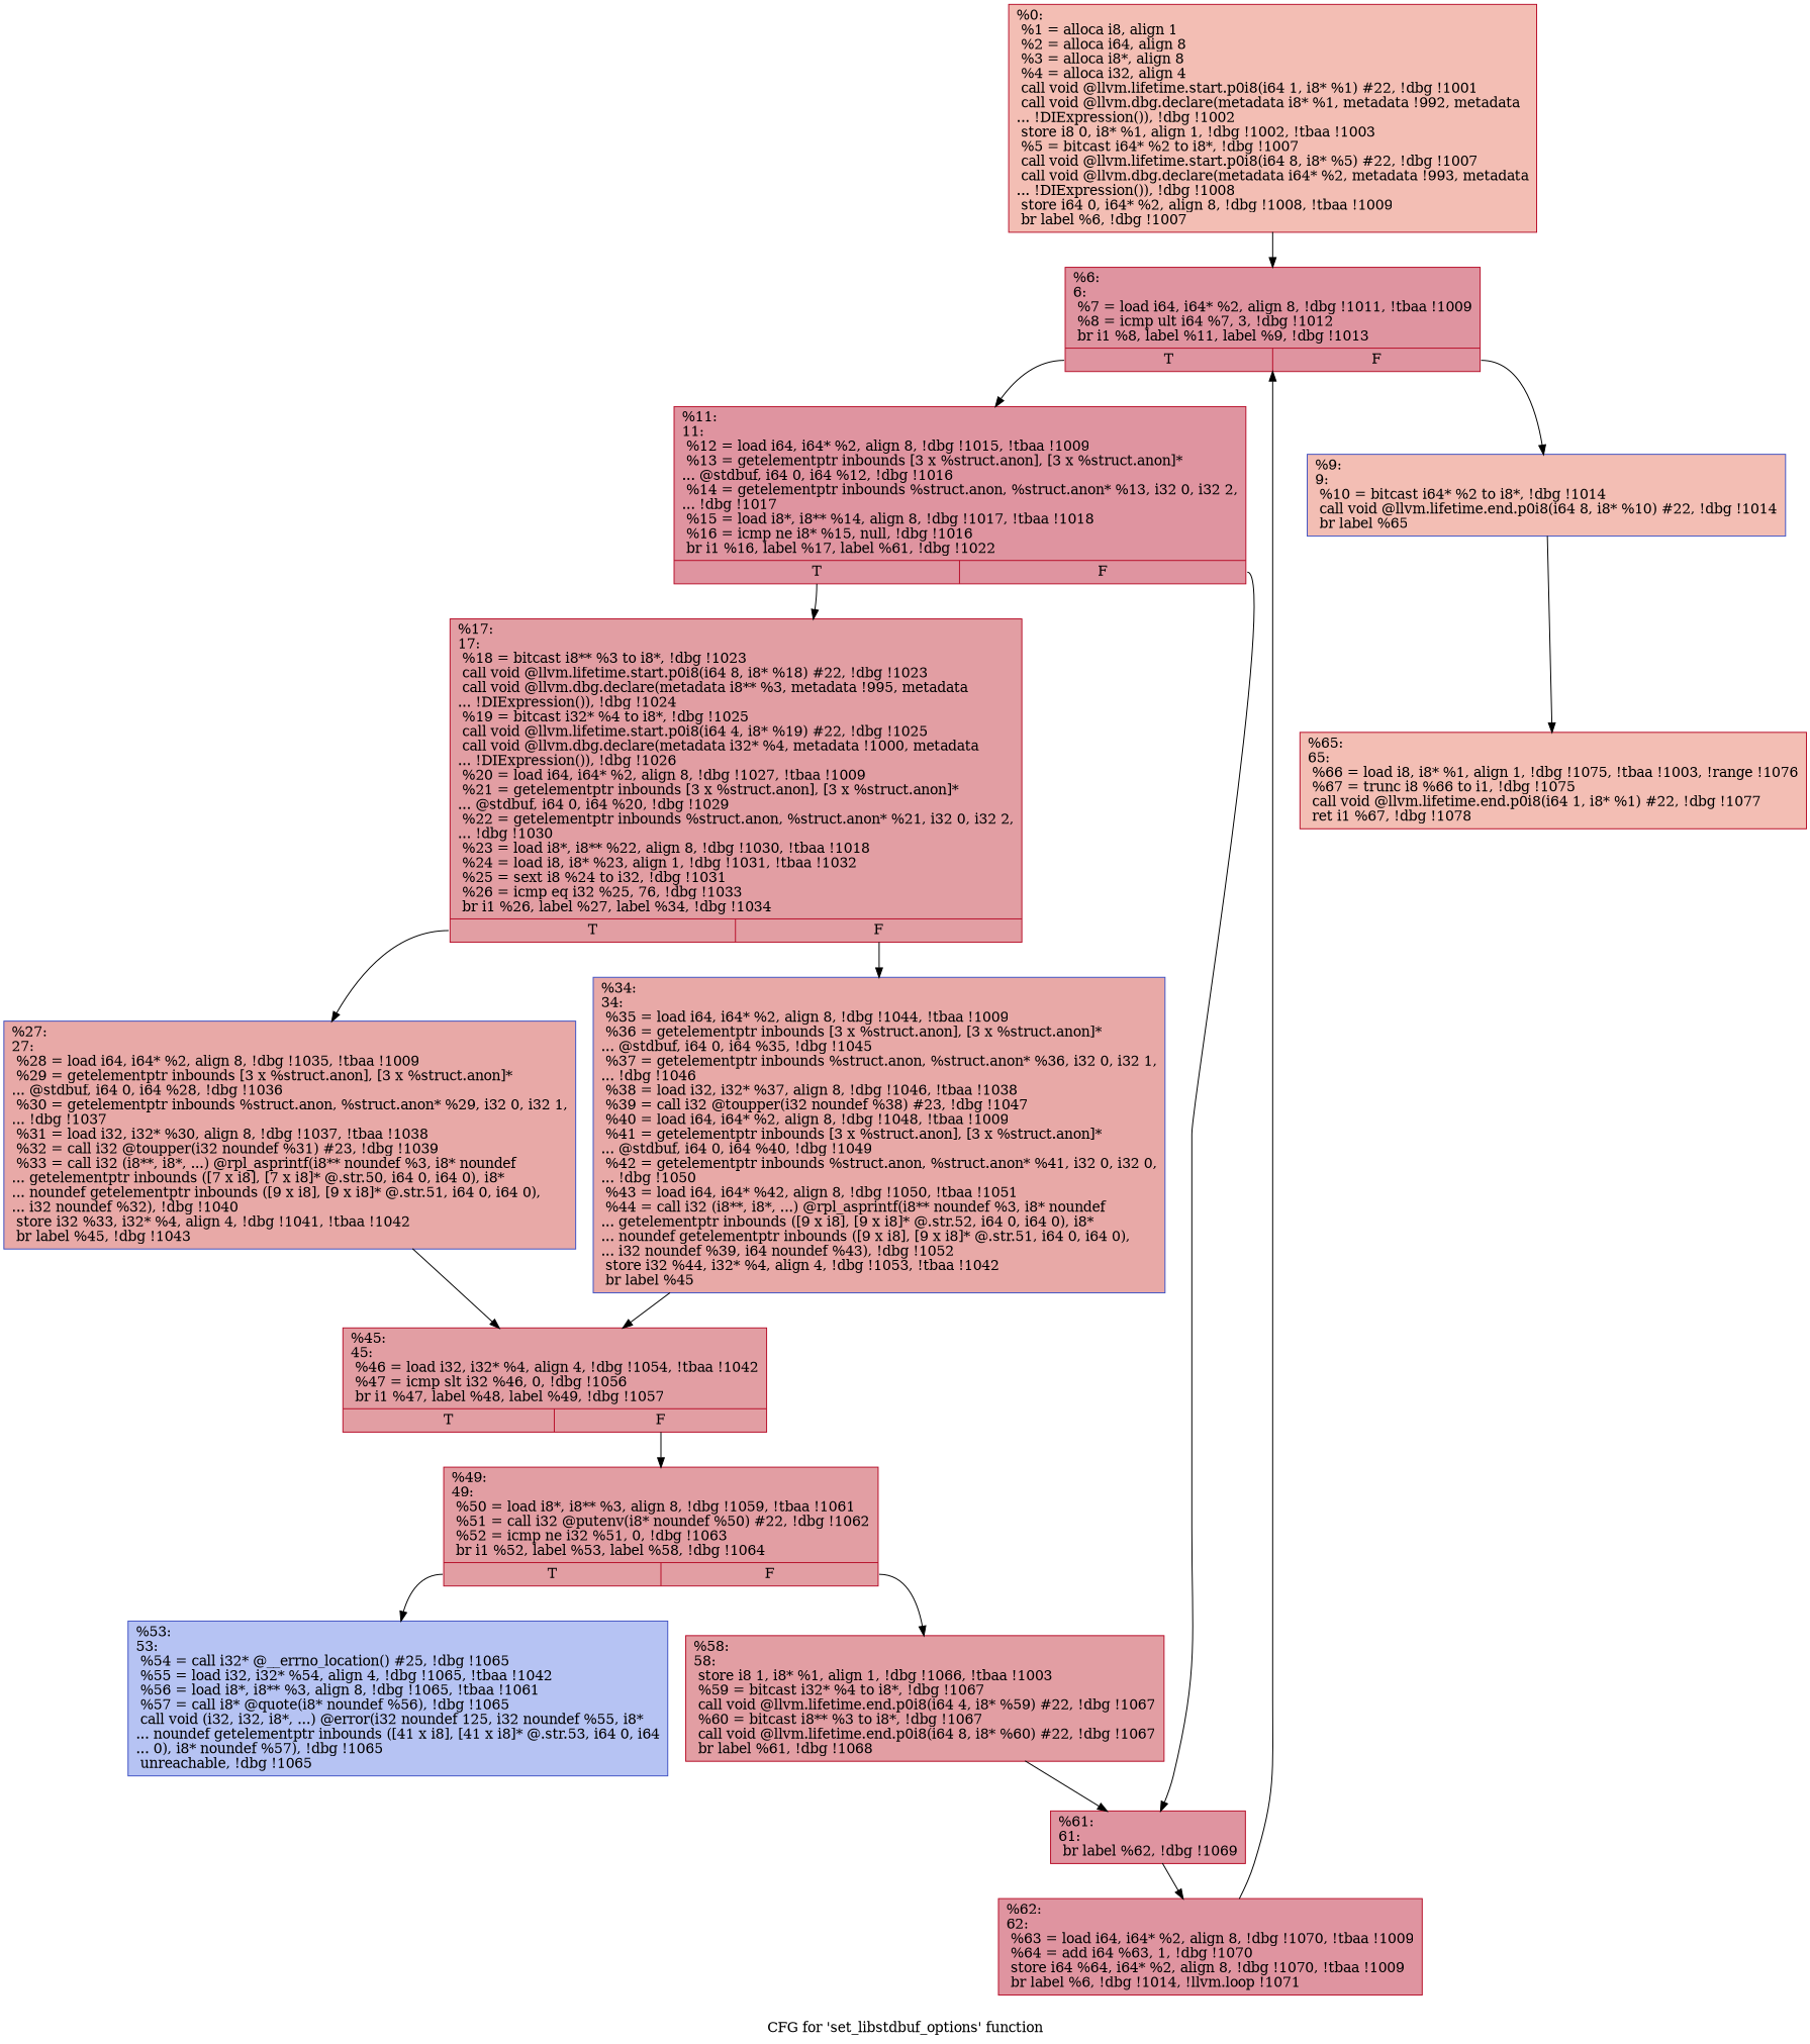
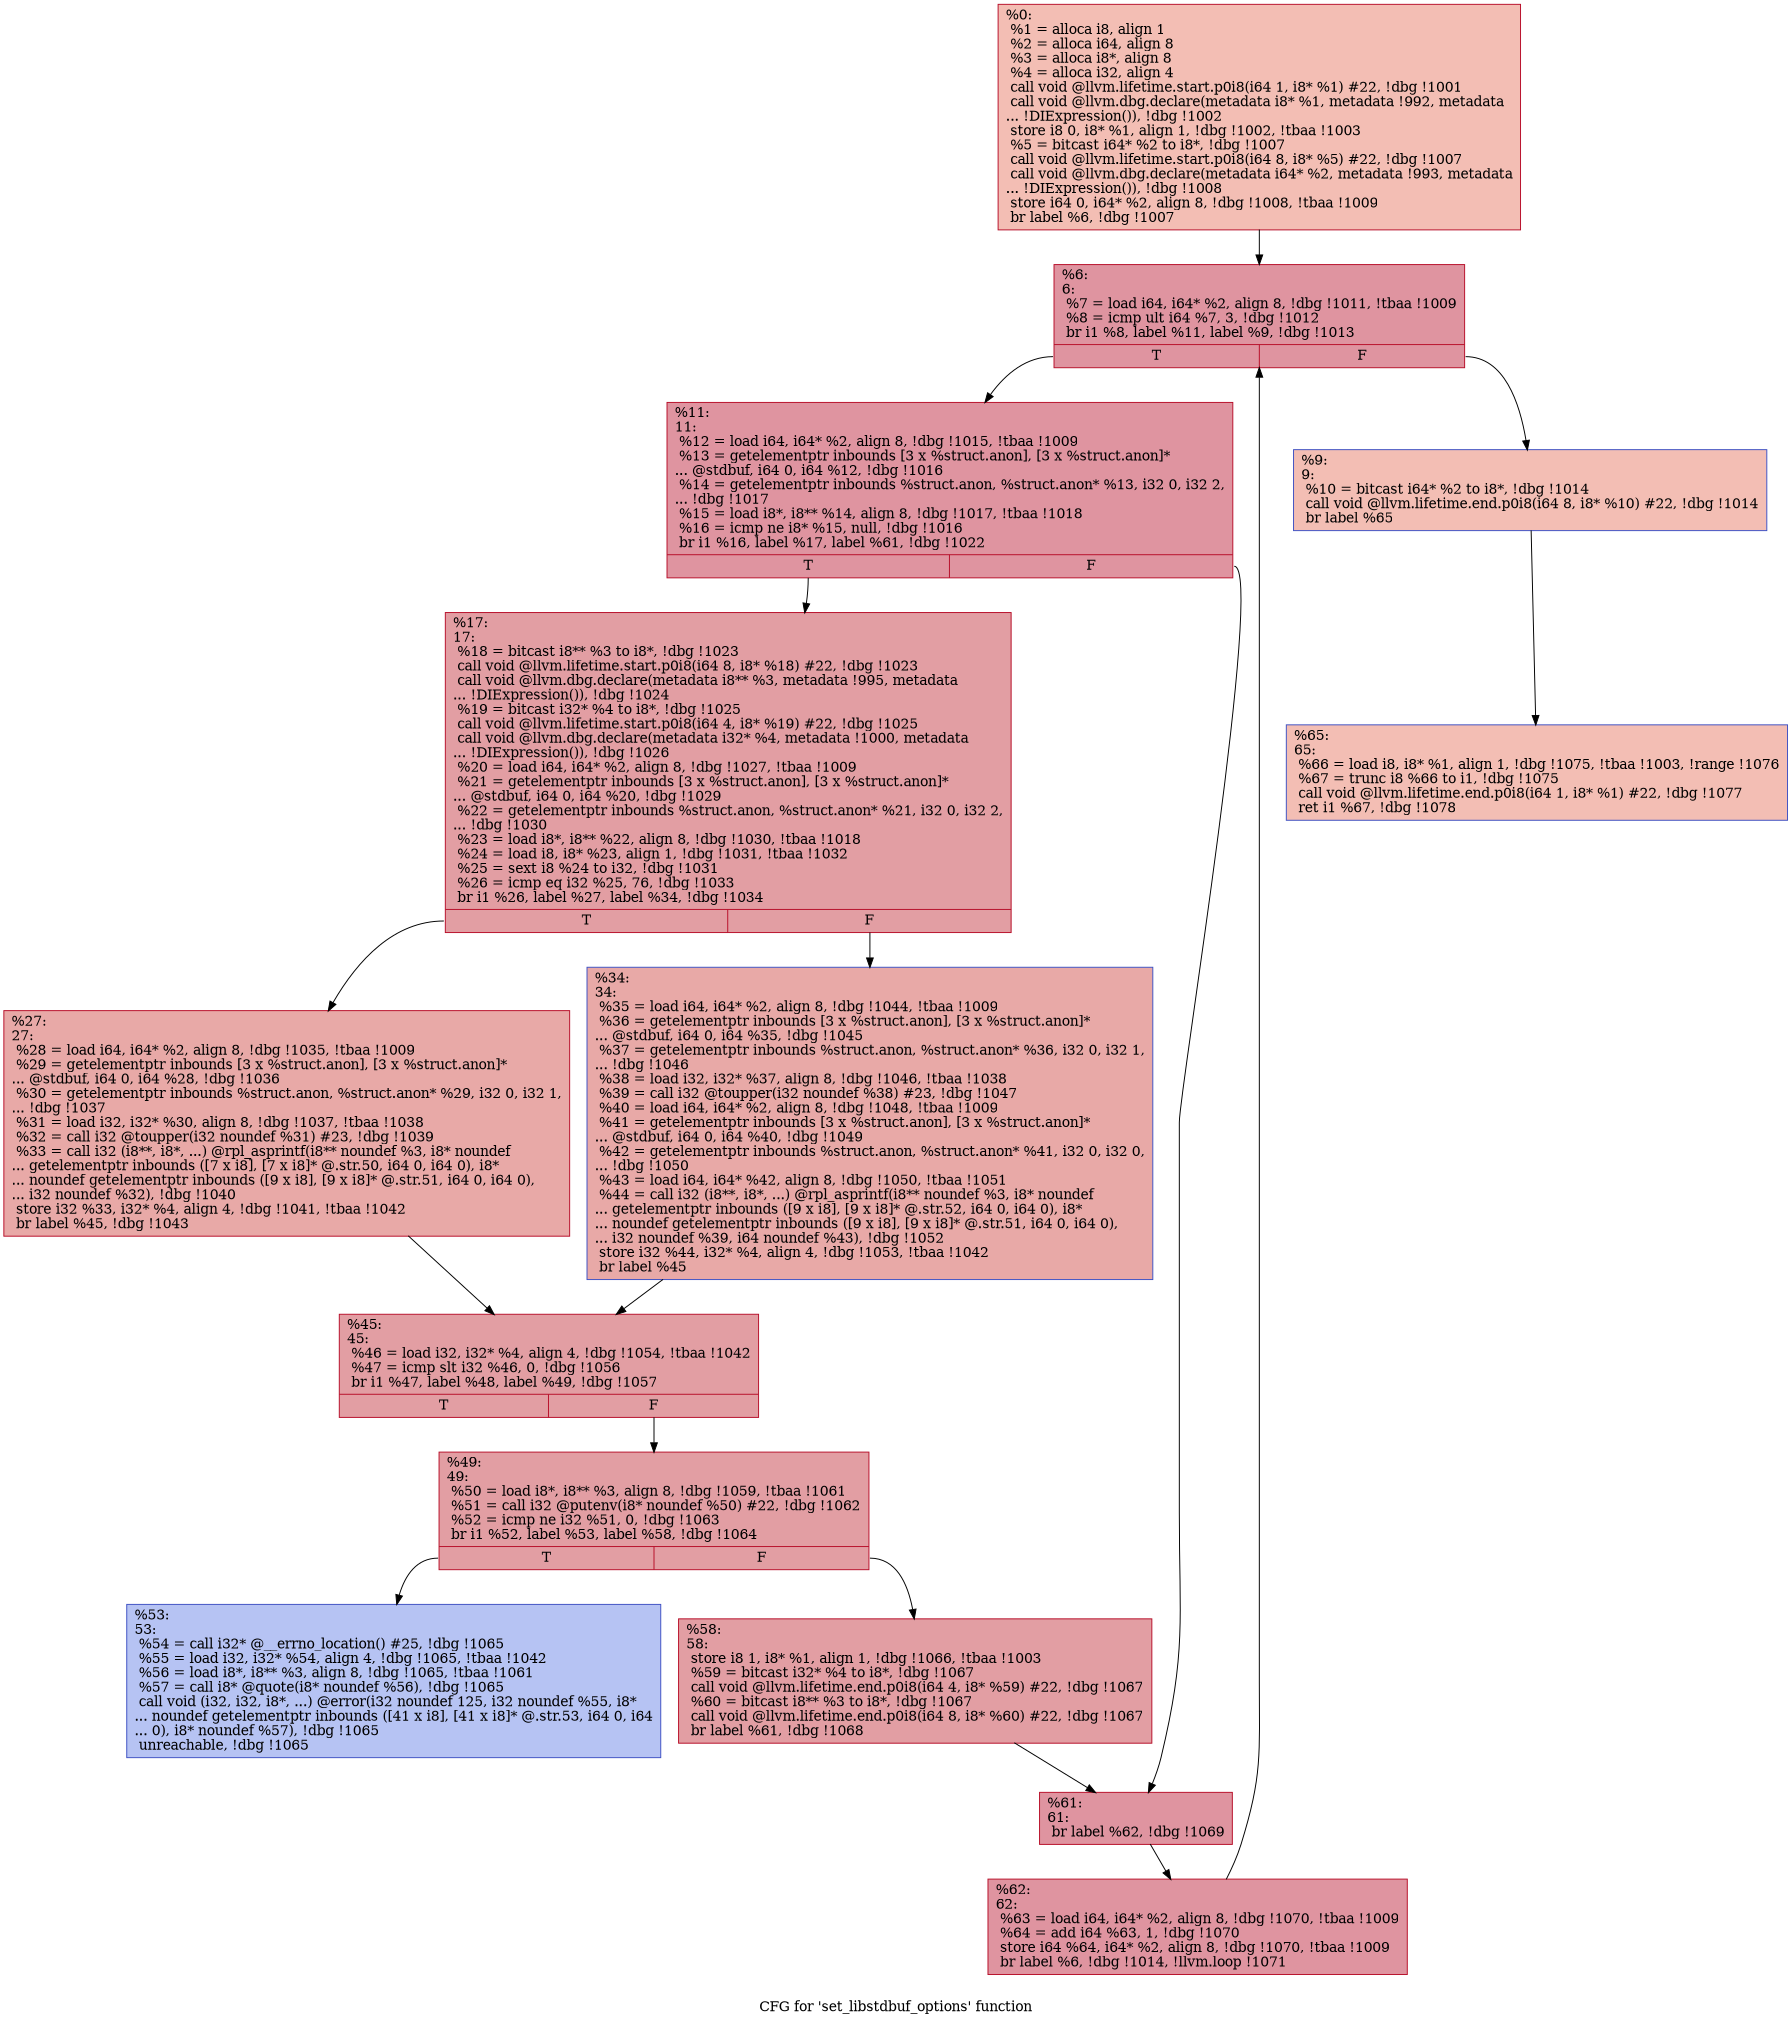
  digraph {
    label="CFG for 'set_libstdbuf_options' function"
    node [color="#b70d28ff" fillcolor="#b70d2870" shape=record style=filled]
    n1 [fillcolor="#e36c5570" label="{%0:\l  %1 = alloca i8, align 1\l  %2 = alloca i64, align 8\l  %3 = alloca i8*, align 8\l  %4 = alloca i32, align 4\l  call void @llvm.lifetime.start.p0i8(i64 1, i8* %1) #22, !dbg !1001\l  call void @llvm.dbg.declare(metadata i8* %1, metadata !992, metadata\l... !DIExpression()), !dbg !1002\l  store i8 0, i8* %1, align 1, !dbg !1002, !tbaa !1003\l  %5 = bitcast i64* %2 to i8*, !dbg !1007\l  call void @llvm.lifetime.start.p0i8(i64 8, i8* %5) #22, !dbg !1007\l  call void @llvm.dbg.declare(metadata i64* %2, metadata !993, metadata\l... !DIExpression()), !dbg !1008\l  store i64 0, i64* %2, align 8, !dbg !1008, !tbaa !1009\l  br label %6, !dbg !1007\l}"]
    n2 [label="{%6:\l6:                                                \l  %7 = load i64, i64* %2, align 8, !dbg !1011, !tbaa !1009\l  %8 = icmp ult i64 %7, 3, !dbg !1012\l  br i1 %8, label %11, label %9, !dbg !1013\l|{<s0>T|<s1>F}}"]
    n3 [label="{%11:\l11:                                               \l  %12 = load i64, i64* %2, align 8, !dbg !1015, !tbaa !1009\l  %13 = getelementptr inbounds [3 x %struct.anon], [3 x %struct.anon]*\l... @stdbuf, i64 0, i64 %12, !dbg !1016\l  %14 = getelementptr inbounds %struct.anon, %struct.anon* %13, i32 0, i32 2,\l... !dbg !1017\l  %15 = load i8*, i8** %14, align 8, !dbg !1017, !tbaa !1018\l  %16 = icmp ne i8* %15, null, !dbg !1016\l  br i1 %16, label %17, label %61, !dbg !1022\l|{<s0>T|<s1>F}}"]
    n4 [color="#3d50c3ff" fillcolor="#e36c5570" label="{%9:\l9:                                                \l  %10 = bitcast i64* %2 to i8*, !dbg !1014\l  call void @llvm.lifetime.end.p0i8(i64 8, i8* %10) #22, !dbg !1014\l  br label %65\l}"]
    n5 [fillcolor="#be242e70" label="{%17:\l17:                                               \l  %18 = bitcast i8** %3 to i8*, !dbg !1023\l  call void @llvm.lifetime.start.p0i8(i64 8, i8* %18) #22, !dbg !1023\l  call void @llvm.dbg.declare(metadata i8** %3, metadata !995, metadata\l... !DIExpression()), !dbg !1024\l  %19 = bitcast i32* %4 to i8*, !dbg !1025\l  call void @llvm.lifetime.start.p0i8(i64 4, i8* %19) #22, !dbg !1025\l  call void @llvm.dbg.declare(metadata i32* %4, metadata !1000, metadata\l... !DIExpression()), !dbg !1026\l  %20 = load i64, i64* %2, align 8, !dbg !1027, !tbaa !1009\l  %21 = getelementptr inbounds [3 x %struct.anon], [3 x %struct.anon]*\l... @stdbuf, i64 0, i64 %20, !dbg !1029\l  %22 = getelementptr inbounds %struct.anon, %struct.anon* %21, i32 0, i32 2,\l... !dbg !1030\l  %23 = load i8*, i8** %22, align 8, !dbg !1030, !tbaa !1018\l  %24 = load i8, i8* %23, align 1, !dbg !1031, !tbaa !1032\l  %25 = sext i8 %24 to i32, !dbg !1031\l  %26 = icmp eq i32 %25, 76, !dbg !1033\l  br i1 %26, label %27, label %34, !dbg !1034\l|{<s0>T|<s1>F}}"]
    n6 [label="{%61:\l61:                                               \l  br label %62, !dbg !1069\l}"]
-   n7 [fillcolor="#e36c5570" label="{%65:\l65:                                               \l  %66 = load i8, i8* %1, align 1, !dbg !1075, !tbaa !1003, !range !1076\l  %67 = trunc i8 %66 to i1, !dbg !1075\l  call void @llvm.lifetime.end.p0i8(i64 1, i8* %1) #22, !dbg !1077\l  ret i1 %67, !dbg !1078\l}"]
-   n8 [color="#3d50c3ff" fillcolor="#ca3b3770" label="{%27:\l27:                                               \l  %28 = load i64, i64* %2, align 8, !dbg !1035, !tbaa !1009\l  %29 = getelementptr inbounds [3 x %struct.anon], [3 x %struct.anon]*\l... @stdbuf, i64 0, i64 %28, !dbg !1036\l  %30 = getelementptr inbounds %struct.anon, %struct.anon* %29, i32 0, i32 1,\l... !dbg !1037\l  %31 = load i32, i32* %30, align 8, !dbg !1037, !tbaa !1038\l  %32 = call i32 @toupper(i32 noundef %31) #23, !dbg !1039\l  %33 = call i32 (i8**, i8*, ...) @rpl_asprintf(i8** noundef %3, i8* noundef\l... getelementptr inbounds ([7 x i8], [7 x i8]* @.str.50, i64 0, i64 0), i8*\l... noundef getelementptr inbounds ([9 x i8], [9 x i8]* @.str.51, i64 0, i64 0),\l... i32 noundef %32), !dbg !1040\l  store i32 %33, i32* %4, align 4, !dbg !1041, !tbaa !1042\l  br label %45, !dbg !1043\l}"]
+   n7 [color="#3d50c3ff" fillcolor="#e36c5570" label="{%65:\l65:                                               \l  %66 = load i8, i8* %1, align 1, !dbg !1075, !tbaa !1003, !range !1076\l  %67 = trunc i8 %66 to i1, !dbg !1075\l  call void @llvm.lifetime.end.p0i8(i64 1, i8* %1) #22, !dbg !1077\l  ret i1 %67, !dbg !1078\l}"]
+   n8 [fillcolor="#ca3b3770" label="{%27:\l27:                                               \l  %28 = load i64, i64* %2, align 8, !dbg !1035, !tbaa !1009\l  %29 = getelementptr inbounds [3 x %struct.anon], [3 x %struct.anon]*\l... @stdbuf, i64 0, i64 %28, !dbg !1036\l  %30 = getelementptr inbounds %struct.anon, %struct.anon* %29, i32 0, i32 1,\l... !dbg !1037\l  %31 = load i32, i32* %30, align 8, !dbg !1037, !tbaa !1038\l  %32 = call i32 @toupper(i32 noundef %31) #23, !dbg !1039\l  %33 = call i32 (i8**, i8*, ...) @rpl_asprintf(i8** noundef %3, i8* noundef\l... getelementptr inbounds ([7 x i8], [7 x i8]* @.str.50, i64 0, i64 0), i8*\l... noundef getelementptr inbounds ([9 x i8], [9 x i8]* @.str.51, i64 0, i64 0),\l... i32 noundef %32), !dbg !1040\l  store i32 %33, i32* %4, align 4, !dbg !1041, !tbaa !1042\l  br label %45, !dbg !1043\l}"]
    n9 [color="#3d50c3ff" fillcolor="#ca3b3770" label="{%34:\l34:                                               \l  %35 = load i64, i64* %2, align 8, !dbg !1044, !tbaa !1009\l  %36 = getelementptr inbounds [3 x %struct.anon], [3 x %struct.anon]*\l... @stdbuf, i64 0, i64 %35, !dbg !1045\l  %37 = getelementptr inbounds %struct.anon, %struct.anon* %36, i32 0, i32 1,\l... !dbg !1046\l  %38 = load i32, i32* %37, align 8, !dbg !1046, !tbaa !1038\l  %39 = call i32 @toupper(i32 noundef %38) #23, !dbg !1047\l  %40 = load i64, i64* %2, align 8, !dbg !1048, !tbaa !1009\l  %41 = getelementptr inbounds [3 x %struct.anon], [3 x %struct.anon]*\l... @stdbuf, i64 0, i64 %40, !dbg !1049\l  %42 = getelementptr inbounds %struct.anon, %struct.anon* %41, i32 0, i32 0,\l... !dbg !1050\l  %43 = load i64, i64* %42, align 8, !dbg !1050, !tbaa !1051\l  %44 = call i32 (i8**, i8*, ...) @rpl_asprintf(i8** noundef %3, i8* noundef\l... getelementptr inbounds ([9 x i8], [9 x i8]* @.str.52, i64 0, i64 0), i8*\l... noundef getelementptr inbounds ([9 x i8], [9 x i8]* @.str.51, i64 0, i64 0),\l... i32 noundef %39, i64 noundef %43), !dbg !1052\l  store i32 %44, i32* %4, align 4, !dbg !1053, !tbaa !1042\l  br label %45\l}"]
    n10 [label="{%62:\l62:                                               \l  %63 = load i64, i64* %2, align 8, !dbg !1070, !tbaa !1009\l  %64 = add i64 %63, 1, !dbg !1070\l  store i64 %64, i64* %2, align 8, !dbg !1070, !tbaa !1009\l  br label %6, !dbg !1014, !llvm.loop !1071\l}"]
    n11 [fillcolor="#be242e70" label="{%45:\l45:                                               \l  %46 = load i32, i32* %4, align 4, !dbg !1054, !tbaa !1042\l  %47 = icmp slt i32 %46, 0, !dbg !1056\l  br i1 %47, label %48, label %49, !dbg !1057\l|{<s0>T|<s1>F}}"]
    n12 [fillcolor="#be242e70" label="{%49:\l49:                                               \l  %50 = load i8*, i8** %3, align 8, !dbg !1059, !tbaa !1061\l  %51 = call i32 @putenv(i8* noundef %50) #22, !dbg !1062\l  %52 = icmp ne i32 %51, 0, !dbg !1063\l  br i1 %52, label %53, label %58, !dbg !1064\l|{<s0>T|<s1>F}}"]
    n13 [color="#3d50c3ff" fillcolor="#5977e370" label="{%53:\l53:                                               \l  %54 = call i32* @__errno_location() #25, !dbg !1065\l  %55 = load i32, i32* %54, align 4, !dbg !1065, !tbaa !1042\l  %56 = load i8*, i8** %3, align 8, !dbg !1065, !tbaa !1061\l  %57 = call i8* @quote(i8* noundef %56), !dbg !1065\l  call void (i32, i32, i8*, ...) @error(i32 noundef 125, i32 noundef %55, i8*\l... noundef getelementptr inbounds ([41 x i8], [41 x i8]* @.str.53, i64 0, i64\l... 0), i8* noundef %57), !dbg !1065\l  unreachable, !dbg !1065\l}"]
    n14 [fillcolor="#be242e70" label="{%58:\l58:                                               \l  store i8 1, i8* %1, align 1, !dbg !1066, !tbaa !1003\l  %59 = bitcast i32* %4 to i8*, !dbg !1067\l  call void @llvm.lifetime.end.p0i8(i64 4, i8* %59) #22, !dbg !1067\l  %60 = bitcast i8** %3 to i8*, !dbg !1067\l  call void @llvm.lifetime.end.p0i8(i64 8, i8* %60) #22, !dbg !1067\l  br label %61, !dbg !1068\l}"]
    n1 -> n2
    n2 -> n3 [tailport=s0]
    n2 -> n4 [tailport=s1]
    n3 -> n5 [tailport=s0]
    n3 -> n6 [tailport=s1]
    n4 -> n7
    n5 -> n8 [tailport=s0]
    n5 -> n9 [tailport=s1]
    n6 -> n10
    n8 -> n11
    n9 -> n11
    n10 -> n2
    n11 -> n12 [tailport=s1]
    n12 -> n13 [tailport=s0]
    n12 -> n14 [tailport=s1]
    n14 -> n6
  }
